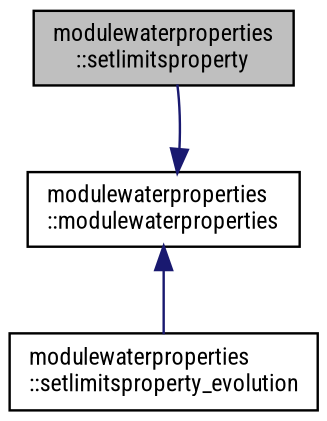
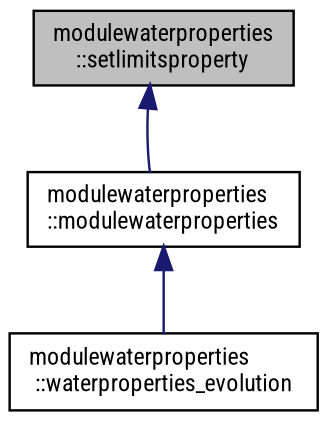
  digraph {
    fontname="Roboto Condensed"
    rankdir=TB
    node [color=black fillcolor=white fontname="Roboto Condensed" fontsize=10 shape=record style=filled]
    edge [color=midnightblue dir=back fontname="Roboto Condensed" fontsize=10 labelfontname=Helvetica labelfontsize=10 style=solid]
    n1 [fillcolor=grey75 fontcolor=black height=0.2 label="modulewaterproperties\l::setlimitsproperty" width=0.4]
    n2 [height=0.2 label="modulewaterproperties\l::modulewaterproperties" width=0.4]
-   n3 [height=0.2 label="modulewaterproperties\l::setlimitsproperty_evolution" width=0.4]
-   n2 -> n1
+   n3 [height=0.2 label="modulewaterproperties\l::waterproperties_evolution" width=0.4]
+   n1 -> n2
    n2 -> n3
  }
